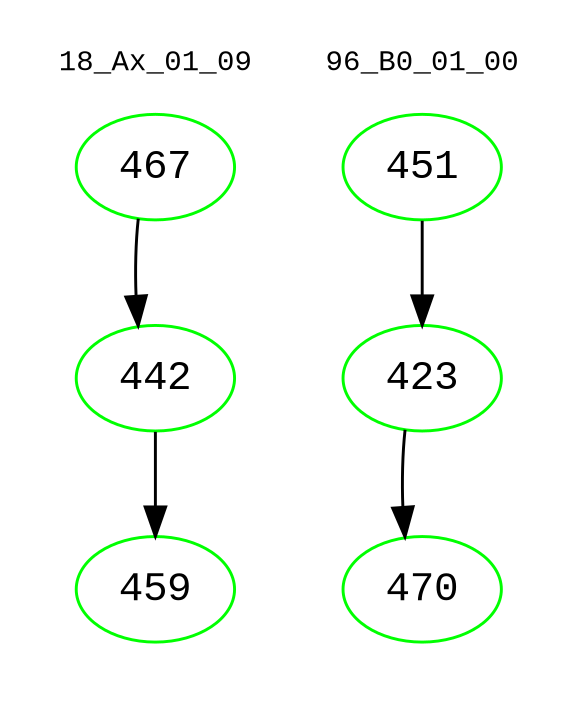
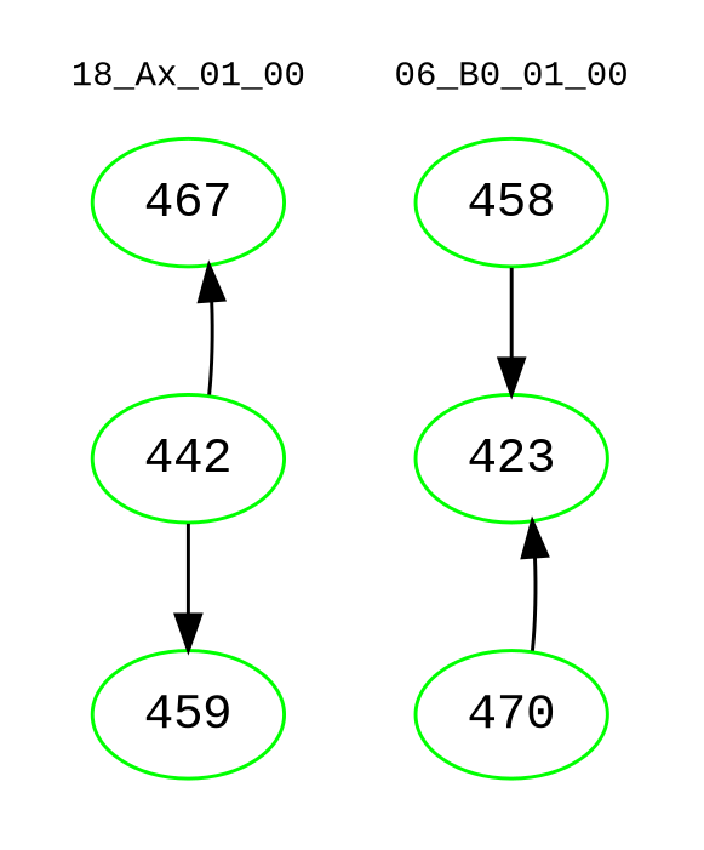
  digraph {
    fontname="Liberation Mono"
    node [color=green fontname="Liberation Mono"]
    edge [color=black fontname="Liberation Mono"]
    n1 [label=467]
    n2 [label=442]
    n3 [label=459]
-   n4 [label=451]
+   n4 [label=458]
    n5 [label=423]
    n6 [label=470]
    subgraph cluster_1 {
      color=white
      fontsize=10
-     label="18_Ax_01_09"
+     label="18_Ax_01_00"
      n1
      n2
      n3
    }
    subgraph cluster_2 {
      color=white
      fontsize=10
-     label="96_B0_01_00"
+     label="06_B0_01_00"
      n4
      n5
      n6
    }
-   n1 -> n2
+   n2 -> n1
    n2 -> n3
    n4 -> n5
-   n5 -> n6
+   n6 -> n5
  }
